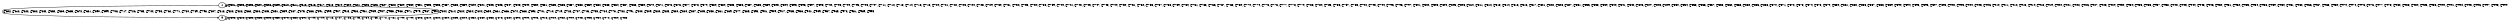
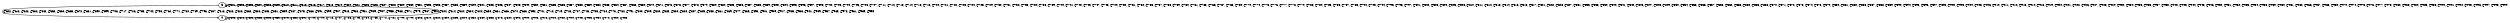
  digraph {
    node [fontsize=20 penwidth=3 shape=oval style=rounded]
    edge [arrowsize=1 color=black fontsize=20 penwidth=3 style=bold]
-   1
+   1 [label=5]
    0
    1 -> 1 [label="@601, @605, @606, @607, @608, @609, @610, @611, @615, @616, @617, @618, @619, @620, @621, @625, @626, @627, @628, @629, @630, @631, @635, @636, @637, @638, @639, @640, @641, @645, @646, @647, @648, @649, @650, @651, @655, @656, @657, @658, @659, @662, @663, @664, @667, @668, @669, @670, @671, @675, @676, @677, @678, @679, @680, @684, @685, @686, @687, @688, @689, @693, @694, @695, @696, @697, @698, @702, @703, @704, @705, @706, @707, @711, @712, @713, @714, @715, @716, @720, @721, @722, @723, @724, @725, @729, @730, @731, @732, @733, @734, @738, @739, @740, @741, @742, @743, @747, @748, @749, @750, @751, @752, @756, @757, @758, @759, @760, @761, @765, @766, @767, @768, @769, @770, @774, @775, @776, @777, @778, @779, @783, @784, @785, @786, @787, @788, @792, @793, @794, @795, @796, @797, @801, @802, @803, @804, @805, @806, @810, @811, @812, @813, @814, @815, @816, @817, @821, @822, @826, @827, @831, @835, @838, @839, @840, @841, @842, @846, @847, @848, @849, @850, @854, @855, @856, @857, @858, @862, @863, @864, @865, @866, @870, @871, @872, @873, @874, @878, @879, @880, @881, @882, @886, @887, @888, @889, @890, @894, @895, @896, @897, @898, @902, @903, @904, @905, @906, @910, @911, @912, @913, @914, @918, @919, @920, @921, @922, @926, @927, @928, @929, @930, @934, @935, @936, @937, @938, @942, @943, @944, @945, @946, @950, @951, @952, @953, @954, @958, @959, @960, @961, @962, @966, @967, @968, @969, @970, @974, @975, @976, @977, @978, @982, @983, @984, @985, @986, @990, @991, @992, @993, @996, @997, @998, @999"]
    1 -> 0 [label="@602, @612, @622, @632, @642, @652, @660, @665, @672, @681, @690, @699, @708, @717, @726, @735, @744, @753, @762, @771, @780, @789, @798, @807, @818, @823, @828, @832, @836, @843, @851, @859, @867, @875, @883, @891, @899, @907, @915, @923, @931, @939, @947, @955, @963, @971, @979, @987, @994"]
    0 -> 1 [label="@604, @614, @624, @634, @644, @654, @661, @666, @674, @683, @692, @701, @710, @719, @728, @737, @746, @755, @764, @773, @782, @791, @800, @809, @820, @825, @830, @834, @837, @845, @853, @861, @869, @877, @885, @893, @901, @909, @917, @925, @933, @941, @949, @957, @965, @973, @981, @989, @995"]
    0 -> 0 [label="@603, @613, @623, @633, @643, @653, @673, @682, @691, @700, @709, @718, @727, @736, @745, @754, @763, @772, @781, @790, @799, @808, @819, @824, @829, @833, @844, @852, @860, @868, @876, @884, @892, @900, @908, @916, @924, @932, @940, @948, @956, @964, @972, @980, @988"]
  }
